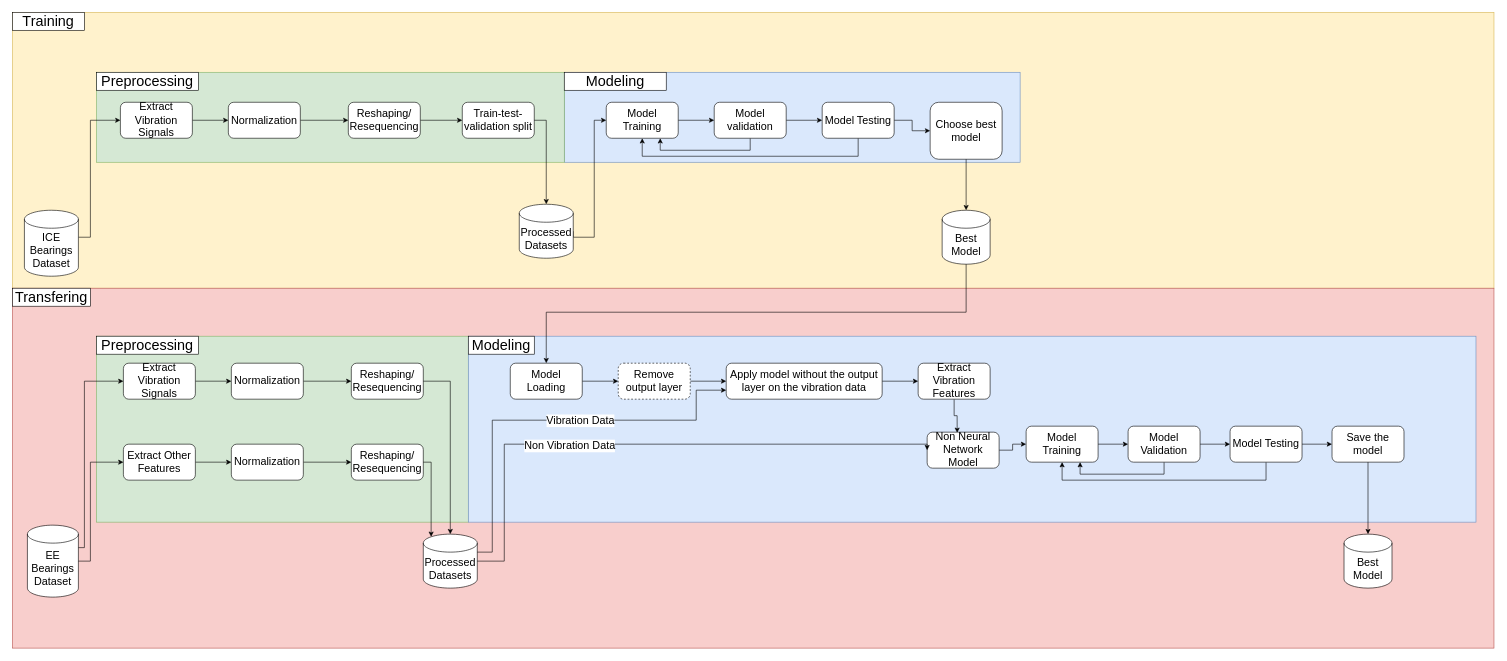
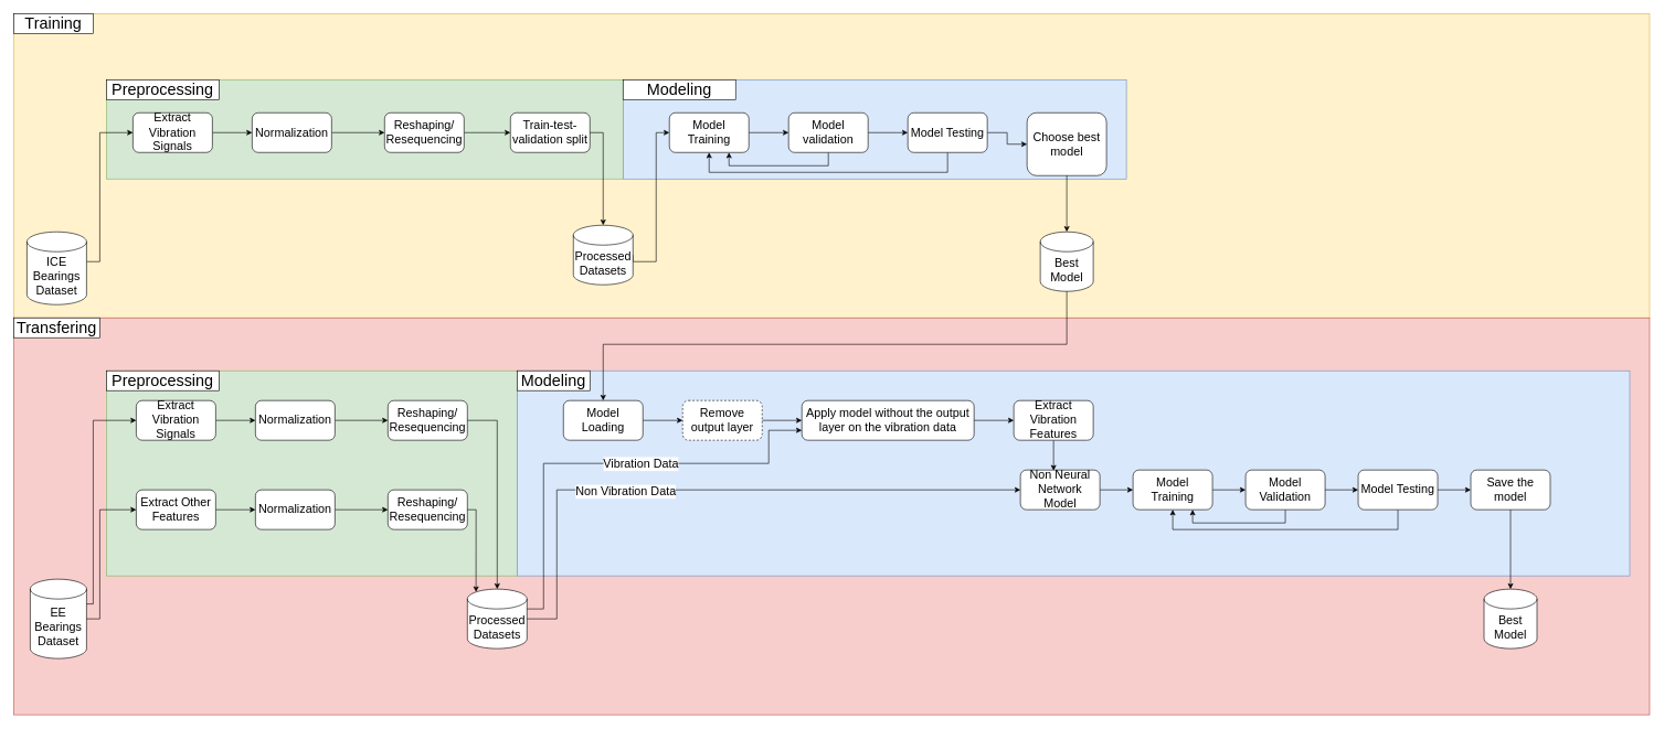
  <mxCell id="0" />
  <mxCell id="1" parent="0" />
  <mxCell id="2" value="" style="rounded=0;whiteSpace=wrap;html=1;fillColor=#fff2cc;strokeColor=#d6b656;" vertex="1" parent="1"><mxGeometry x="20" y="20" width="2470" height="460" as="geometry" /></mxCell>
  <mxCell id="3" value="" style="rounded=0;whiteSpace=wrap;html=1;fillColor=#dae8fc;strokeColor=#6c8ebf;" vertex="1" parent="1"><mxGeometry x="940" y="120" width="760" height="150" as="geometry" /></mxCell>
  <mxCell id="4" value="" style="rounded=0;whiteSpace=wrap;html=1;fillColor=#d5e8d4;strokeColor=#82b366;" vertex="1" parent="1"><mxGeometry x="160" y="120" width="780" height="150" as="geometry" /></mxCell>
  <mxCell id="5" style="edgeStyle=orthogonalEdgeStyle;rounded=0;orthogonalLoop=1;jettySize=auto;html=1;entryX=0;entryY=0.5;entryDx=0;entryDy=0;" edge="1" parent="1" source="6" target="16"><mxGeometry relative="1" as="geometry"><Array as="points"><mxPoint x="150" y="395" /><mxPoint x="150" y="200" /></Array></mxGeometry></mxCell>
  <mxCell id="6" value="&lt;div&gt;&lt;font style=&quot;font-size: 18px;&quot;&gt;ICE Bearings&lt;/font&gt;&lt;/div&gt;&lt;font style=&quot;font-size: 18px;&quot;&gt;Dataset&lt;/font&gt;" style="shape=cylinder3;whiteSpace=wrap;html=1;boundedLbl=1;backgroundOutline=1;size=15;" vertex="1" parent="1"><mxGeometry x="40" y="350" width="90" height="110" as="geometry" /></mxCell>
  <mxCell id="7" value="&lt;font style=&quot;font-size: 24px;&quot;&gt;Training&lt;/font&gt;" style="rounded=0;whiteSpace=wrap;html=1;" vertex="1" parent="1"><mxGeometry x="20" y="20" width="120" height="30" as="geometry" /></mxCell>
  <mxCell id="8" style="edgeStyle=orthogonalEdgeStyle;rounded=0;orthogonalLoop=1;jettySize=auto;html=1;entryX=0;entryY=0.5;entryDx=0;entryDy=0;" edge="1" parent="1" source="9" target="24"><mxGeometry relative="1" as="geometry" /></mxCell>
  <mxCell id="9" value="&lt;font style=&quot;font-size: 18px;&quot;&gt;Model Training&lt;/font&gt;" style="rounded=1;whiteSpace=wrap;html=1;" vertex="1" parent="1"><mxGeometry x="1010" y="170" width="120" height="60" as="geometry" /></mxCell>
  <mxCell id="10" style="edgeStyle=orthogonalEdgeStyle;rounded=0;orthogonalLoop=1;jettySize=auto;html=1;entryX=0;entryY=0.5;entryDx=0;entryDy=0;" edge="1" parent="1" source="11" target="13"><mxGeometry relative="1" as="geometry" /></mxCell>
  <mxCell id="11" value="&lt;font style=&quot;font-size: 18px;&quot;&gt;Normalization&lt;/font&gt;" style="rounded=1;whiteSpace=wrap;html=1;" vertex="1" parent="1"><mxGeometry x="380" y="170" width="120" height="60" as="geometry" /></mxCell>
  <mxCell id="12" style="edgeStyle=orthogonalEdgeStyle;rounded=0;orthogonalLoop=1;jettySize=auto;html=1;entryX=0;entryY=0.5;entryDx=0;entryDy=0;" edge="1" parent="1" source="13" target="14"><mxGeometry relative="1" as="geometry" /></mxCell>
  <mxCell id="13" value="&lt;font style=&quot;font-size: 18px;&quot;&gt;Reshaping/&lt;/font&gt;&lt;div&gt;&lt;font style=&quot;font-size: 18px;&quot;&gt;Resequencing&lt;/font&gt;&lt;/div&gt;" style="rounded=1;whiteSpace=wrap;html=1;" vertex="1" parent="1"><mxGeometry x="580" y="170" width="120" height="60" as="geometry" /></mxCell>
  <mxCell id="14" value="&lt;font style=&quot;font-size: 18px;&quot;&gt;Train-test-validation split&lt;/font&gt;" style="rounded=1;whiteSpace=wrap;html=1;" vertex="1" parent="1"><mxGeometry x="770" y="170" width="120" height="60" as="geometry" /></mxCell>
  <mxCell id="15" style="edgeStyle=orthogonalEdgeStyle;rounded=0;orthogonalLoop=1;jettySize=auto;html=1;entryX=0;entryY=0.5;entryDx=0;entryDy=0;" edge="1" parent="1" source="16" target="11"><mxGeometry relative="1" as="geometry" /></mxCell>
  <mxCell id="16" value="&lt;font style=&quot;font-size: 18px;&quot;&gt;Extract Vibration Signals&lt;/font&gt;" style="rounded=1;whiteSpace=wrap;html=1;" vertex="1" parent="1"><mxGeometry x="200" y="170" width="120" height="60" as="geometry" /></mxCell>
  <mxCell id="17" value="&lt;font style=&quot;font-size: 24px;&quot;&gt;Preprocessing&lt;/font&gt;" style="rounded=0;whiteSpace=wrap;html=1;" vertex="1" parent="1"><mxGeometry x="160" y="120" width="170" height="30" as="geometry" /></mxCell>
  <mxCell id="18" value="&lt;font style=&quot;font-size: 24px;&quot;&gt;Modeling&lt;/font&gt;" style="rounded=0;whiteSpace=wrap;html=1;" vertex="1" parent="1"><mxGeometry x="940" y="120" width="170" height="30" as="geometry" /></mxCell>
  <mxCell id="19" style="edgeStyle=orthogonalEdgeStyle;rounded=0;orthogonalLoop=1;jettySize=auto;html=1;entryX=0;entryY=0.5;entryDx=0;entryDy=0;exitX=1;exitY=0.5;exitDx=0;exitDy=0;exitPerimeter=0;" edge="1" parent="1" source="20" target="9"><mxGeometry relative="1" as="geometry"><Array as="points"><mxPoint x="990" y="395" /><mxPoint x="990" y="200" /></Array></mxGeometry></mxCell>
  <mxCell id="20" value="&lt;div&gt;&lt;font style=&quot;font-size: 18px;&quot;&gt;Processed&lt;/font&gt;&lt;/div&gt;&lt;font style=&quot;font-size: 18px;&quot;&gt;Datasets&lt;/font&gt;" style="shape=cylinder3;whiteSpace=wrap;html=1;boundedLbl=1;backgroundOutline=1;size=15;" vertex="1" parent="1"><mxGeometry x="865" y="340" width="90" height="90" as="geometry" /></mxCell>
  <mxCell id="21" style="edgeStyle=orthogonalEdgeStyle;rounded=0;orthogonalLoop=1;jettySize=auto;html=1;entryX=0.5;entryY=0;entryDx=0;entryDy=0;entryPerimeter=0;" edge="1" parent="1" source="14" target="20"><mxGeometry relative="1" as="geometry"><Array as="points"><mxPoint x="910" y="200" /></Array></mxGeometry></mxCell>
  <mxCell id="22" style="edgeStyle=orthogonalEdgeStyle;rounded=0;orthogonalLoop=1;jettySize=auto;html=1;entryX=0;entryY=0.5;entryDx=0;entryDy=0;" edge="1" parent="1" source="24" target="27"><mxGeometry relative="1" as="geometry" /></mxCell>
  <mxCell id="23" style="edgeStyle=orthogonalEdgeStyle;rounded=0;orthogonalLoop=1;jettySize=auto;html=1;entryX=0.75;entryY=1;entryDx=0;entryDy=0;" edge="1" parent="1" source="24" target="9"><mxGeometry relative="1" as="geometry"><Array as="points"><mxPoint x="1250" y="250" /><mxPoint x="1100" y="250" /></Array></mxGeometry></mxCell>
  <mxCell id="24" value="&lt;font style=&quot;font-size: 18px;&quot;&gt;Model validation&lt;/font&gt;" style="rounded=1;whiteSpace=wrap;html=1;" vertex="1" parent="1"><mxGeometry x="1190" y="170" width="120" height="60" as="geometry" /></mxCell>
  <mxCell id="25" style="edgeStyle=orthogonalEdgeStyle;rounded=0;orthogonalLoop=1;jettySize=auto;html=1;entryX=0;entryY=0.5;entryDx=0;entryDy=0;" edge="1" parent="1" source="27" target="28"><mxGeometry relative="1" as="geometry" /></mxCell>
  <mxCell id="26" style="edgeStyle=orthogonalEdgeStyle;rounded=0;orthogonalLoop=1;jettySize=auto;html=1;entryX=0.5;entryY=1;entryDx=0;entryDy=0;" edge="1" parent="1" source="27" target="9"><mxGeometry relative="1" as="geometry"><Array as="points"><mxPoint x="1430" y="260" /><mxPoint x="1070" y="260" /></Array></mxGeometry></mxCell>
  <mxCell id="27" value="&lt;font style=&quot;font-size: 18px;&quot;&gt;Model Testing&lt;/font&gt;" style="rounded=1;whiteSpace=wrap;html=1;" vertex="1" parent="1"><mxGeometry x="1370" y="170" width="120" height="60" as="geometry" /></mxCell>
  <mxCell id="28" value="&lt;font style=&quot;font-size: 18px;&quot;&gt;Choose best model&lt;/font&gt;" style="rounded=1;whiteSpace=wrap;html=1;" vertex="1" parent="1"><mxGeometry x="1550" y="170" width="120" height="95" as="geometry" /></mxCell>
  <mxCell id="29" value="&lt;font style=&quot;font-size: 18px;&quot;&gt;Best Model&lt;/font&gt;" style="shape=cylinder3;whiteSpace=wrap;html=1;boundedLbl=1;backgroundOutline=1;size=15;" vertex="1" parent="1"><mxGeometry x="1570" y="350" width="80" height="90" as="geometry" /></mxCell>
  <mxCell id="30" style="edgeStyle=orthogonalEdgeStyle;rounded=0;orthogonalLoop=1;jettySize=auto;html=1;entryX=0.5;entryY=0;entryDx=0;entryDy=0;entryPerimeter=0;" edge="1" parent="1" source="28" target="29"><mxGeometry relative="1" as="geometry" /></mxCell>
  <mxCell id="31" value="" style="rounded=0;whiteSpace=wrap;html=1;fillColor=#f8cecc;strokeColor=#b85450;" vertex="1" parent="1"><mxGeometry x="20" y="480" width="2470" height="600" as="geometry" /></mxCell>
  <mxCell id="32" value="&lt;font style=&quot;font-size: 24px;&quot;&gt;Transfering&lt;/font&gt;" style="rounded=0;whiteSpace=wrap;html=1;" vertex="1" parent="1"><mxGeometry x="20" y="480" width="130" height="30" as="geometry" /></mxCell>
  <mxCell id="33" value="&lt;div&gt;&lt;span style=&quot;font-size: 18px;&quot;&gt;EE Bearings Dataset&lt;/span&gt;&lt;/div&gt;" style="shape=cylinder3;whiteSpace=wrap;html=1;boundedLbl=1;backgroundOutline=1;size=15;" vertex="1" parent="1"><mxGeometry x="45" y="875" width="85" height="120" as="geometry" /></mxCell>
  <mxCell id="34" value="" style="rounded=0;whiteSpace=wrap;html=1;fillColor=#d5e8d4;strokeColor=#82b366;" vertex="1" parent="1"><mxGeometry x="160" y="560" width="620" height="310" as="geometry" /></mxCell>
  <mxCell id="35" value="&lt;font style=&quot;font-size: 24px;&quot;&gt;Preprocessing&lt;/font&gt;" style="rounded=0;whiteSpace=wrap;html=1;" vertex="1" parent="1"><mxGeometry x="160" y="560" width="170" height="30" as="geometry" /></mxCell>
  <mxCell id="36" style="edgeStyle=orthogonalEdgeStyle;rounded=0;orthogonalLoop=1;jettySize=auto;html=1;entryX=0;entryY=0.5;entryDx=0;entryDy=0;" edge="1" parent="1" source="37" target="38"><mxGeometry relative="1" as="geometry" /></mxCell>
  <mxCell id="37" value="&lt;font style=&quot;font-size: 18px;&quot;&gt;Normalization&lt;/font&gt;" style="rounded=1;whiteSpace=wrap;html=1;" vertex="1" parent="1"><mxGeometry x="385" y="605" width="120" height="60" as="geometry" /></mxCell>
  <mxCell id="38" value="&lt;font style=&quot;font-size: 18px;&quot;&gt;Reshaping/&lt;/font&gt;&lt;div&gt;&lt;font style=&quot;font-size: 18px;&quot;&gt;Resequencing&lt;/font&gt;&lt;/div&gt;" style="rounded=1;whiteSpace=wrap;html=1;" vertex="1" parent="1"><mxGeometry x="585" y="605" width="120" height="60" as="geometry" /></mxCell>
  <mxCell id="39" style="edgeStyle=orthogonalEdgeStyle;rounded=0;orthogonalLoop=1;jettySize=auto;html=1;entryX=0;entryY=0.5;entryDx=0;entryDy=0;" edge="1" parent="1" source="40" target="37"><mxGeometry relative="1" as="geometry" /></mxCell>
  <mxCell id="40" value="&lt;font style=&quot;font-size: 18px;&quot;&gt;Extract Vibration Signals&lt;/font&gt;" style="rounded=1;whiteSpace=wrap;html=1;" vertex="1" parent="1"><mxGeometry x="205" y="605" width="120" height="60" as="geometry" /></mxCell>
  <mxCell id="41" style="edgeStyle=orthogonalEdgeStyle;rounded=0;orthogonalLoop=1;jettySize=auto;html=1;entryX=0;entryY=0.5;entryDx=0;entryDy=0;exitX=1;exitY=0;exitDx=0;exitDy=37.5;exitPerimeter=0;" edge="1" parent="1" source="33" target="40"><mxGeometry relative="1" as="geometry"><Array as="points"><mxPoint x="140" y="913" /><mxPoint x="140" y="635" /></Array></mxGeometry></mxCell>
  <mxCell id="42" style="edgeStyle=orthogonalEdgeStyle;rounded=0;orthogonalLoop=1;jettySize=auto;html=1;entryX=0;entryY=0.5;entryDx=0;entryDy=0;" edge="1" parent="1" source="43" target="46"><mxGeometry relative="1" as="geometry" /></mxCell>
  <mxCell id="43" value="&lt;font style=&quot;font-size: 18px;&quot;&gt;Extract Other Features&lt;/font&gt;" style="rounded=1;whiteSpace=wrap;html=1;" vertex="1" parent="1"><mxGeometry x="205" y="740" width="120" height="60" as="geometry" /></mxCell>
  <mxCell id="44" style="edgeStyle=orthogonalEdgeStyle;rounded=0;orthogonalLoop=1;jettySize=auto;html=1;entryX=0;entryY=0.5;entryDx=0;entryDy=0;" edge="1" parent="1" source="33" target="43"><mxGeometry relative="1" as="geometry"><Array as="points"><mxPoint x="150" y="935" /><mxPoint x="150" y="770" /></Array></mxGeometry></mxCell>
  <mxCell id="45" style="edgeStyle=orthogonalEdgeStyle;rounded=0;orthogonalLoop=1;jettySize=auto;html=1;entryX=0;entryY=0.5;entryDx=0;entryDy=0;" edge="1" parent="1" source="46" target="48"><mxGeometry relative="1" as="geometry" /></mxCell>
  <mxCell id="46" value="&lt;font style=&quot;font-size: 18px;&quot;&gt;Normalization&lt;/font&gt;" style="rounded=1;whiteSpace=wrap;html=1;" vertex="1" parent="1"><mxGeometry x="385" y="740" width="120" height="60" as="geometry" /></mxCell>
  <mxCell id="47" value="&lt;div&gt;&lt;font style=&quot;font-size: 18px;&quot;&gt;Processed&lt;/font&gt;&lt;/div&gt;&lt;font style=&quot;font-size: 18px;&quot;&gt;Datasets&lt;/font&gt;" style="shape=cylinder3;whiteSpace=wrap;html=1;boundedLbl=1;backgroundOutline=1;size=15;" vertex="1" parent="1"><mxGeometry x="705" y="890" width="90" height="90" as="geometry" /></mxCell>
  <mxCell id="48" value="&lt;font style=&quot;font-size: 18px;&quot;&gt;Reshaping/&lt;/font&gt;&lt;div&gt;&lt;font style=&quot;font-size: 18px;&quot;&gt;Resequencing&lt;/font&gt;&lt;/div&gt;" style="rounded=1;whiteSpace=wrap;html=1;" vertex="1" parent="1"><mxGeometry x="585" y="740" width="120" height="60" as="geometry" /></mxCell>
  <mxCell id="49" style="edgeStyle=orthogonalEdgeStyle;rounded=0;orthogonalLoop=1;jettySize=auto;html=1;entryX=0.145;entryY=0;entryDx=0;entryDy=4.35;entryPerimeter=0;" edge="1" parent="1" source="48" target="47"><mxGeometry relative="1" as="geometry"><Array as="points"><mxPoint x="718" y="770" /></Array></mxGeometry></mxCell>
  <mxCell id="50" style="edgeStyle=orthogonalEdgeStyle;rounded=0;orthogonalLoop=1;jettySize=auto;html=1;entryX=0.5;entryY=0;entryDx=0;entryDy=0;entryPerimeter=0;" edge="1" parent="1" source="38" target="47"><mxGeometry relative="1" as="geometry"><Array as="points"><mxPoint x="750" y="635" /></Array></mxGeometry></mxCell>
  <mxCell id="51" value="" style="rounded=0;whiteSpace=wrap;html=1;fillColor=#dae8fc;strokeColor=#6c8ebf;" vertex="1" parent="1"><mxGeometry x="780" y="560" width="1680" height="310" as="geometry" /></mxCell>
  <mxCell id="52" value="&lt;font style=&quot;font-size: 24px;&quot;&gt;Modeling&lt;/font&gt;" style="rounded=0;whiteSpace=wrap;html=1;" vertex="1" parent="1"><mxGeometry x="780" y="560" width="110" height="30" as="geometry" /></mxCell>
  <mxCell id="53" style="edgeStyle=orthogonalEdgeStyle;rounded=0;orthogonalLoop=1;jettySize=auto;html=1;entryX=0;entryY=0.5;entryDx=0;entryDy=0;" edge="1" parent="1" source="54" target="57"><mxGeometry relative="1" as="geometry" /></mxCell>
  <mxCell id="54" value="&lt;font style=&quot;font-size: 18px;&quot;&gt;Model Loading&lt;/font&gt;" style="rounded=1;whiteSpace=wrap;html=1;" vertex="1" parent="1"><mxGeometry x="850" y="605" width="120" height="60" as="geometry" /></mxCell>
  <mxCell id="55" style="edgeStyle=orthogonalEdgeStyle;rounded=0;orthogonalLoop=1;jettySize=auto;html=1;entryX=0.5;entryY=0;entryDx=0;entryDy=0;" edge="1" parent="1" source="29" target="54"><mxGeometry relative="1" as="geometry"><Array as="points"><mxPoint x="1610" y="520" /><mxPoint x="910" y="520" /></Array></mxGeometry></mxCell>
  <mxCell id="56" style="edgeStyle=orthogonalEdgeStyle;rounded=0;orthogonalLoop=1;jettySize=auto;html=1;entryX=0;entryY=0.5;entryDx=0;entryDy=0;" edge="1" parent="1" source="57" target="59"><mxGeometry relative="1" as="geometry" /></mxCell>
  <mxCell id="57" value="&lt;font style=&quot;font-size: 18px;&quot;&gt;Remove output layer&lt;/font&gt;" style="rounded=1;whiteSpace=wrap;html=1;dashed=1;" vertex="1" parent="1"><mxGeometry x="1030" y="605" width="120" height="60" as="geometry" /></mxCell>
  <mxCell id="58" style="edgeStyle=orthogonalEdgeStyle;rounded=0;orthogonalLoop=1;jettySize=auto;html=1;entryX=0;entryY=0.5;entryDx=0;entryDy=0;" edge="1" parent="1" source="59" target="63"><mxGeometry relative="1" as="geometry" /></mxCell>
  <mxCell id="59" value="&lt;font style=&quot;font-size: 18px;&quot;&gt;Apply model without the output layer on the vibration data&lt;/font&gt;" style="rounded=1;whiteSpace=wrap;html=1;" vertex="1" parent="1"><mxGeometry x="1210" y="605" width="260" height="60" as="geometry" /></mxCell>
  <mxCell id="60" style="edgeStyle=orthogonalEdgeStyle;rounded=0;orthogonalLoop=1;jettySize=auto;html=1;entryX=0;entryY=0.75;entryDx=0;entryDy=0;" edge="1" parent="1" source="47" target="59"><mxGeometry relative="1" as="geometry"><Array as="points"><mxPoint x="820" y="920" /><mxPoint x="820" y="700" /><mxPoint x="1160" y="700" /><mxPoint x="1160" y="650" /></Array></mxGeometry></mxCell>
  <mxCell id="61" value="&lt;font style=&quot;font-size: 18px;&quot;&gt;Vibration Data&lt;/font&gt;" style="edgeLabel;html=1;align=center;verticalAlign=middle;resizable=0;points=[];" vertex="1" connectable="0" parent="60"><mxGeometry x="0.143" relative="1" as="geometry"><mxPoint as="offset" /></mxGeometry></mxCell>
  <mxCell id="62" style="edgeStyle=orthogonalEdgeStyle;rounded=0;orthogonalLoop=1;jettySize=auto;html=1;entryX=0.417;entryY=0.017;entryDx=0;entryDy=0;entryPerimeter=0;" edge="1" parent="1" source="63" target="65"><mxGeometry relative="1" as="geometry" /></mxCell>
  <mxCell id="63" value="&lt;font style=&quot;font-size: 18px;&quot;&gt;Extract&lt;/font&gt;&lt;div&gt;&lt;font style=&quot;font-size: 18px;&quot;&gt;Vibration Features&lt;/font&gt;&lt;/div&gt;" style="rounded=1;whiteSpace=wrap;html=1;" vertex="1" parent="1"><mxGeometry x="1530" y="605" width="120" height="60" as="geometry" /></mxCell>
  <mxCell id="64" style="edgeStyle=orthogonalEdgeStyle;rounded=0;orthogonalLoop=1;jettySize=auto;html=1;entryX=0;entryY=0.5;entryDx=0;entryDy=0;" edge="1" parent="1" source="65" target="69"><mxGeometry relative="1" as="geometry" /></mxCell>
- <mxCell id="65" value="&lt;font style=&quot;font-size: 18px;&quot;&gt;Non Neural Network Model&lt;/font&gt;" style="rounded=1;whiteSpace=wrap;html=1;" vertex="1" parent="1"><mxGeometry x="1545" y="720" width="120" height="60" as="geometry" /></mxCell>
+ <mxCell id="65" value="&lt;font style=&quot;font-size: 18px;&quot;&gt;Non Neural Network Model&lt;/font&gt;" style="rounded=1;whiteSpace=wrap;html=1;" vertex="1" parent="1"><mxGeometry x="1540" y="710" width="120" height="60" as="geometry" /></mxCell>
  <mxCell id="66" style="edgeStyle=orthogonalEdgeStyle;rounded=0;orthogonalLoop=1;jettySize=auto;html=1;entryX=0;entryY=0.5;entryDx=0;entryDy=0;" edge="1" parent="1" source="47" target="65"><mxGeometry relative="1" as="geometry"><Array as="points"><mxPoint x="840" y="935" /><mxPoint x="840" y="740" /></Array></mxGeometry></mxCell>
  <mxCell id="67" value="&lt;font style=&quot;font-size: 18px;&quot;&gt;Non Vibration Data&lt;/font&gt;" style="edgeLabel;html=1;align=center;verticalAlign=middle;resizable=0;points=[];" vertex="1" connectable="0" parent="66"><mxGeometry x="-0.271" y="-2" relative="1" as="geometry"><mxPoint as="offset" /></mxGeometry></mxCell>
  <mxCell id="68" style="edgeStyle=orthogonalEdgeStyle;rounded=0;orthogonalLoop=1;jettySize=auto;html=1;entryX=0;entryY=0.5;entryDx=0;entryDy=0;" edge="1" parent="1" source="69" target="72"><mxGeometry relative="1" as="geometry" /></mxCell>
  <mxCell id="69" value="&lt;font style=&quot;font-size: 18px;&quot;&gt;Model Training&lt;/font&gt;" style="rounded=1;whiteSpace=wrap;html=1;" vertex="1" parent="1"><mxGeometry x="1710" y="710" width="120" height="60" as="geometry" /></mxCell>
  <mxCell id="70" style="edgeStyle=orthogonalEdgeStyle;rounded=0;orthogonalLoop=1;jettySize=auto;html=1;entryX=0;entryY=0.5;entryDx=0;entryDy=0;" edge="1" parent="1" source="72" target="75"><mxGeometry relative="1" as="geometry" /></mxCell>
  <mxCell id="71" style="edgeStyle=orthogonalEdgeStyle;rounded=0;orthogonalLoop=1;jettySize=auto;html=1;entryX=0.75;entryY=1;entryDx=0;entryDy=0;" edge="1" parent="1" source="72" target="69"><mxGeometry relative="1" as="geometry"><Array as="points"><mxPoint x="1940" y="790" /><mxPoint x="1800" y="790" /></Array></mxGeometry></mxCell>
  <mxCell id="72" value="&lt;font style=&quot;font-size: 18px;&quot;&gt;Model Validation&lt;/font&gt;" style="rounded=1;whiteSpace=wrap;html=1;" vertex="1" parent="1"><mxGeometry x="1880" y="710" width="120" height="60" as="geometry" /></mxCell>
  <mxCell id="73" style="edgeStyle=orthogonalEdgeStyle;rounded=0;orthogonalLoop=1;jettySize=auto;html=1;entryX=0.5;entryY=1;entryDx=0;entryDy=0;" edge="1" parent="1" source="75" target="69"><mxGeometry relative="1" as="geometry"><Array as="points"><mxPoint x="2110" y="800" /><mxPoint x="1770" y="800" /></Array></mxGeometry></mxCell>
  <mxCell id="74" style="edgeStyle=orthogonalEdgeStyle;rounded=0;orthogonalLoop=1;jettySize=auto;html=1;entryX=0;entryY=0.5;entryDx=0;entryDy=0;" edge="1" parent="1" source="75" target="76"><mxGeometry relative="1" as="geometry" /></mxCell>
  <mxCell id="75" value="&lt;font style=&quot;font-size: 18px;&quot;&gt;Model Testing&lt;/font&gt;" style="rounded=1;whiteSpace=wrap;html=1;" vertex="1" parent="1"><mxGeometry x="2050" y="710" width="120" height="60" as="geometry" /></mxCell>
  <mxCell id="76" value="&lt;font style=&quot;font-size: 18px;&quot;&gt;Save the model&lt;/font&gt;" style="rounded=1;whiteSpace=wrap;html=1;" vertex="1" parent="1"><mxGeometry x="2220" y="710" width="120" height="60" as="geometry" /></mxCell>
  <mxCell id="77" value="&lt;font style=&quot;font-size: 18px;&quot;&gt;Best Model&lt;/font&gt;" style="shape=cylinder3;whiteSpace=wrap;html=1;boundedLbl=1;backgroundOutline=1;size=15;" vertex="1" parent="1"><mxGeometry x="2240" y="890" width="80" height="90" as="geometry" /></mxCell>
  <mxCell id="78" style="edgeStyle=orthogonalEdgeStyle;rounded=0;orthogonalLoop=1;jettySize=auto;html=1;entryX=0.5;entryY=0;entryDx=0;entryDy=0;entryPerimeter=0;" edge="1" parent="1" source="76" target="77"><mxGeometry relative="1" as="geometry" /></mxCell>
